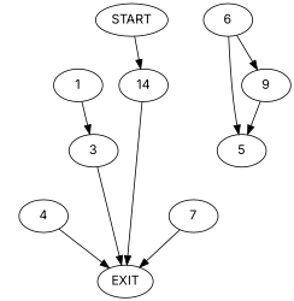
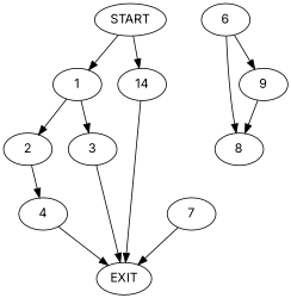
  digraph {
    fontname=Inter
    node [fontname=Inter]
    edge [fontname=Inter]
    n1 [label=START]
    1
    n3 [label=14]
+   2
    3
    n6 [label=EXIT]
    4
    6
-   8 [label=5]
+   8
    9
    7
+   n1 -> 1
    n1 -> n3
+   1 -> 2
    1 -> 3
    n3 -> n6
+   2 -> 4
    3 -> n6
    4 -> n6
    6 -> 8
    6 -> 9
    9 -> 8
    7 -> n6
  }
